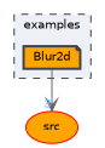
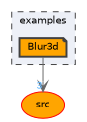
  digraph {
    compound=true
    node [fillcolor=orange fontname=Helvetica fontsize=10]
-   n1 [color=grey25 height=0.2 label=Blur2d shape=note style="filled,bold" width=0.4]
+   n1 [color=grey25 height=0.2 label=Blur3d shape=note style="filled,bold" width=0.4]
    n2 [color=red height=0.2 label=src shape=ellipse style=filled width=0.4]
    subgraph cluster_1 {
      bgcolor="#edf0f7"
      fontname=Helvetica
      fontsize=10
      label=examples
      pencolor=grey25
      style="filled,dashed"
      n1
    }
    n1 -> n2 [color=gray40 fontcolor=steelblue1 fontname=Helvetica fontsize=10 headlabel=3 labeldistance=1.5 labelfontname=Helvetica labelfontsize=10 arrowhead=vee]
  }
